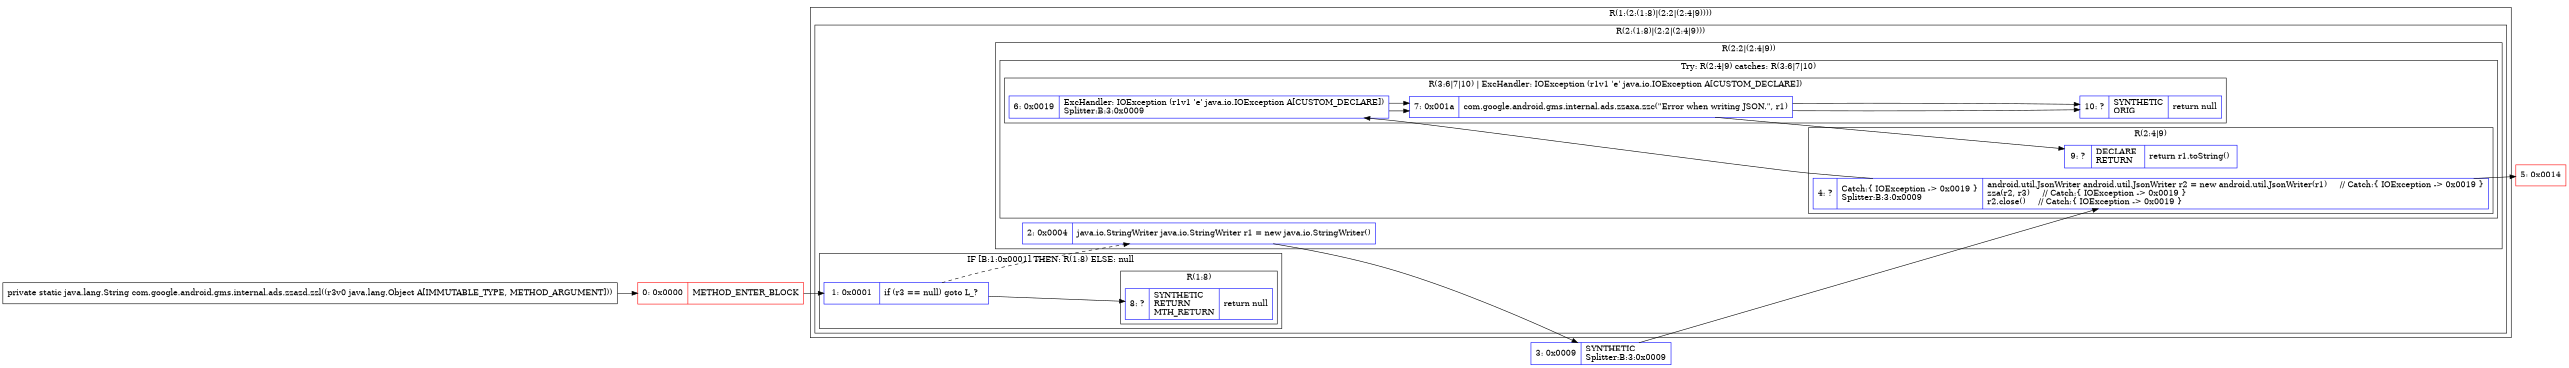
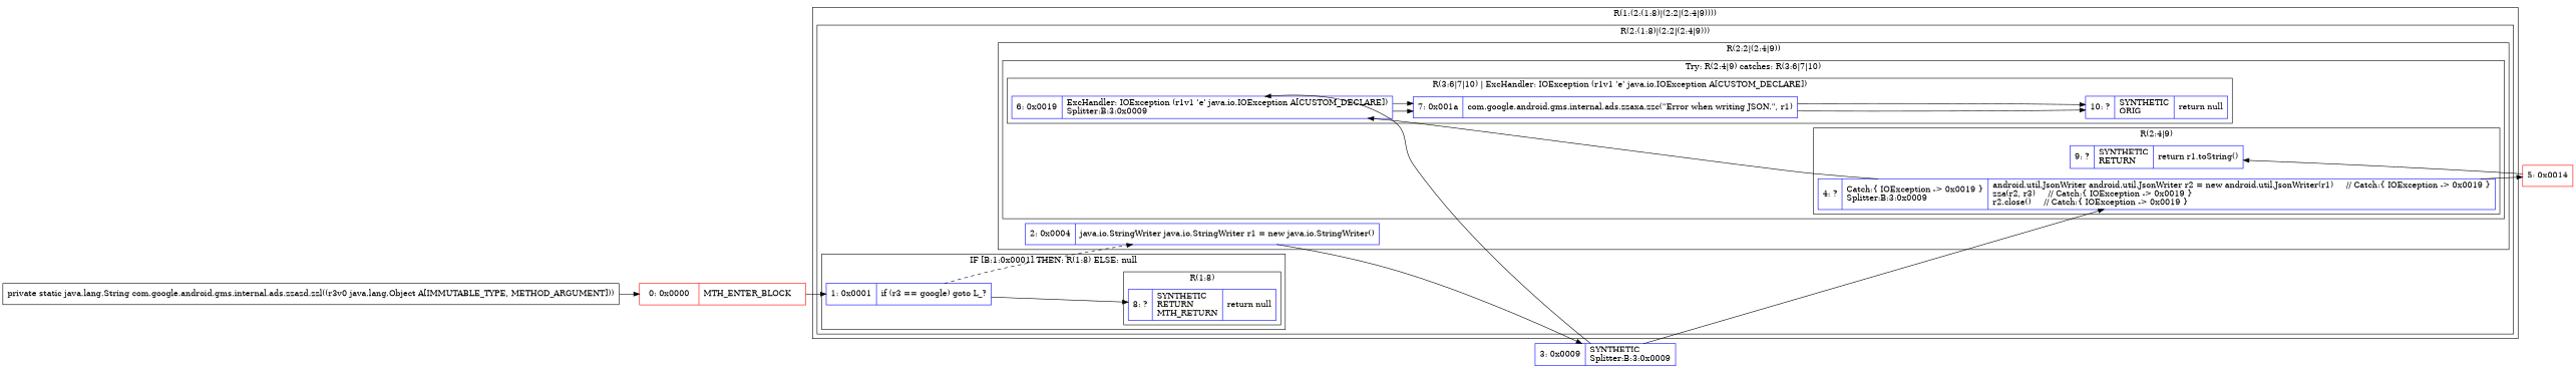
  digraph {
    rankdir=LR
    node [color=blue shape=record]
    n1 [label="{8\:\ ?|SYNTHETIC\lRETURN\lMTH_RETURN\l|return null\l}"]
-   n2 [label="{1\:\ 0x0001|if (r3 == null) goto L_?\l}"]
+   n2 [label="{1\:\ 0x0001|if (r3 == google) goto L_?\l}"]
    n3 [label="{4\:\ ?|Catch:\{ IOException \-\> 0x0019 \}\lSplitter:B:3:0x0009\l|android.util.JsonWriter android.util.JsonWriter r2 = new android.util.JsonWriter(r1)     \/\/ Catch:\{ IOException \-\> 0x0019 \}\lzza(r2, r3)     \/\/ Catch:\{ IOException \-\> 0x0019 \}\lr2.close()     \/\/ Catch:\{ IOException \-\> 0x0019 \}\l}"]
-   n4 [label="{9\:\ ?|DECLARE\lRETURN\l|return r1.toString()\l}"]
+   n4 [label="{9\:\ ?|SYNTHETIC\lRETURN\l|return r1.toString()\l}"]
    n5 [label="{6\:\ 0x0019|ExcHandler: IOException (r1v1 'e' java.io.IOException A[CUSTOM_DECLARE])\lSplitter:B:3:0x0009\l}"]
    n6 [label="{7\:\ 0x001a|com.google.android.gms.internal.ads.zzaxa.zzc(\"Error when writing JSON.\", r1)\l}"]
    n7 [label="{10\:\ ?|SYNTHETIC\lORIG\l|return null\l}"]
    n8 [label="{2\:\ 0x0004|java.io.StringWriter java.io.StringWriter r1 = new java.io.StringWriter()\l}"]
    n9 [color=red label="{5\:\ 0x0014}"]
    n10 [label="{3\:\ 0x0009|SYNTHETIC\lSplitter:B:3:0x0009\l}"]
-   n11 [color=red label="{0\:\ 0x0000|METHOD_ENTER_BLOCK\l}"]
+   n11 [color=red label="{0\:\ 0x0000|MTH_ENTER_BLOCK\l}"]
    n12 [label="{private static java.lang.String com.google.android.gms.internal.ads.zzazd.zzl((r3v0 java.lang.Object A[IMMUTABLE_TYPE, METHOD_ARGUMENT])) }" color=""]
    subgraph cluster_1 {
      label="R(1:(2:(1:8)|(2:2|(2:4|9))))"
      subgraph cluster_2 {
        label="R(2:(1:8)|(2:2|(2:4|9)))"
        subgraph cluster_3 {
          label="IF [B:1:0x0001] THEN: R(1:8) ELSE: null"
          n2
          subgraph cluster_4 {
            label="R(1:8)"
            n1
          }
        }
        subgraph cluster_5 {
          label="R(2:2|(2:4|9))"
          n8
          subgraph cluster_6 {
            label="Try: R(2:4|9) catches: R(3:6|7|10)"
            subgraph cluster_7 {
              label="R(2:4|9)"
              n3
              n4
            }
            subgraph cluster_8 {
              label="R(3:6|7|10) | ExcHandler: IOException (r1v1 'e' java.io.IOException A[CUSTOM_DECLARE])\l"
              n5
              n6
              n7
            }
          }
        }
      }
    }
    subgraph cluster_9 {
      label="R(3:6|7|10) | ExcHandler: IOException (r1v1 'e' java.io.IOException A[CUSTOM_DECLARE])\l"
    }
    n2 -> n1
    n2 -> n8 [style=dashed]
    n3 -> n5
    n3 -> n9
    n5 -> n6
    n5 -> n6
    n6 -> n7
    n6 -> n7
    n8 -> n10
-   n6 -> n4
+   n9 -> n4
    n10 -> n3
+   n10 -> n5
    n11 -> n2
    n12 -> n11
  }
